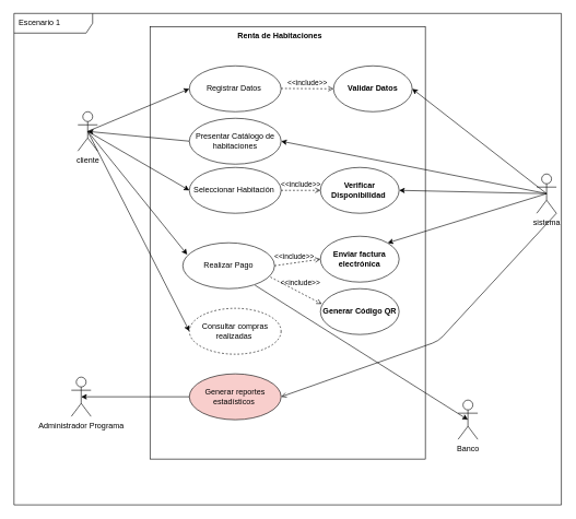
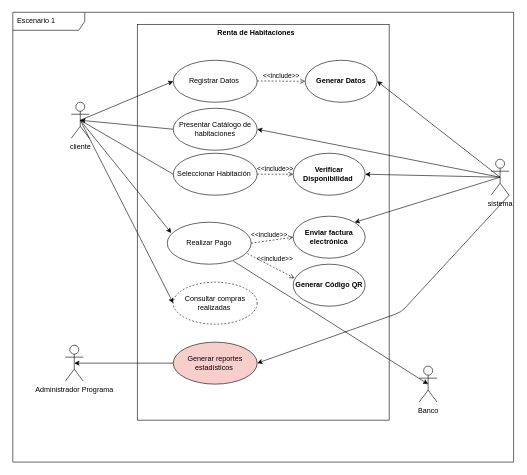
  <mxCell id="0" />
  <mxCell id="1" parent="0" />
  <mxCell id="2" value="Escenario 1" style="shape=umlFrame;whiteSpace=wrap;html=1;width=120;height=30;boundedLbl=1;verticalAlign=middle;align=left;spacingLeft=5;" parent="1" vertex="1"><mxGeometry x="20.5" y="20" width="835" height="750" as="geometry" /></mxCell>
  <mxCell id="3" value="" style="html=1;" parent="1" vertex="1"><mxGeometry x="228" y="40" width="420" height="660" as="geometry" /></mxCell>
  <mxCell id="4" value="Renta de Habitaciones " style="text;align=center;fontStyle=1;verticalAlign=middle;spacingLeft=3;spacingRight=3;strokeColor=none;rotatable=0;points=[[0,0.5],[1,0.5]];portConstraint=eastwest;" parent="1" vertex="1"><mxGeometry x="388" y="40" width="80" height="26" as="geometry" /></mxCell>
  <mxCell id="5" style="edgeStyle=none;html=1;exitX=0.5;exitY=0.5;exitDx=0;exitDy=0;exitPerimeter=0;entryX=0;entryY=0.5;entryDx=0;entryDy=0;" parent="1" source="9" target="10" edge="1"><mxGeometry relative="1" as="geometry" /></mxCell>
- <mxCell id="6" style="edgeStyle=none;html=1;exitX=0.5;exitY=0.5;exitDx=0;exitDy=0;exitPerimeter=0;entryX=0;entryY=0.5;entryDx=0;entryDy=0;" parent="1" source="9" target="21" edge="1"><mxGeometry relative="1" as="geometry" /></mxCell>
+ <mxCell id="6" style="edgeStyle=none;html=1;exitX=0.5;exitY=0.5;exitDx=0;exitDy=0;exitPerimeter=0;entryX=0;entryY=0.5;entryDx=0;entryDy=0;endArrow=none;" parent="1" source="9" target="21" edge="1"><mxGeometry relative="1" as="geometry" /></mxCell>
  <mxCell id="7" style="edgeStyle=none;html=1;exitX=0.5;exitY=0.5;exitDx=0;exitDy=0;exitPerimeter=0;entryX=0.048;entryY=0.257;entryDx=0;entryDy=0;entryPerimeter=0;" parent="1" source="9" target="25" edge="1"><mxGeometry relative="1" as="geometry" /></mxCell>
  <mxCell id="8" style="edgeStyle=none;html=1;exitX=0.5;exitY=0.5;exitDx=0;exitDy=0;exitPerimeter=0;entryX=0;entryY=0.5;entryDx=0;entryDy=0;" parent="1" source="9" target="28" edge="1"><mxGeometry relative="1" as="geometry" /></mxCell>
  <mxCell id="9" value="cliente" style="shape=umlActor;verticalLabelPosition=bottom;verticalAlign=top;html=1;" parent="1" vertex="1"><mxGeometry x="118" y="170" width="30" height="60" as="geometry" /></mxCell>
  <mxCell id="10" value="Registrar Datos&amp;nbsp;" style="ellipse;whiteSpace=wrap;html=1;" parent="1" vertex="1"><mxGeometry x="288" y="100" width="140" height="70" as="geometry" /></mxCell>
  <mxCell id="11" value="&amp;lt;&amp;lt;include&amp;gt;&amp;gt;" style="html=1;verticalAlign=bottom;labelBackgroundColor=none;endArrow=open;endFill=0;dashed=1;entryX=0;entryY=0.5;entryDx=0;entryDy=0;" parent="1" target="12" edge="1"><mxGeometry width="160" relative="1" as="geometry"><mxPoint x="428" y="134.5" as="sourcePoint" /><mxPoint x="508" y="135" as="targetPoint" /></mxGeometry></mxCell>
- <mxCell id="12" value="Validar Datos" style="ellipse;whiteSpace=wrap;html=1;fontStyle=1" parent="1" vertex="1"><mxGeometry x="508" y="100" width="120" height="70" as="geometry" /></mxCell>
+ <mxCell id="12" value="Generar Datos" style="ellipse;whiteSpace=wrap;html=1;fontStyle=1" parent="1" vertex="1"><mxGeometry x="508" y="100" width="120" height="70" as="geometry" /></mxCell>
  <mxCell id="13" style="edgeStyle=none;html=1;exitX=0.5;exitY=0.5;exitDx=0;exitDy=0;exitPerimeter=0;entryX=1;entryY=0.5;entryDx=0;entryDy=0;" parent="1" source="18" target="12" edge="1"><mxGeometry relative="1" as="geometry" /></mxCell>
  <mxCell id="14" style="edgeStyle=none;html=1;exitX=0.5;exitY=0.5;exitDx=0;exitDy=0;exitPerimeter=0;entryX=1;entryY=0.5;entryDx=0;entryDy=0;" parent="1" source="18" target="20" edge="1"><mxGeometry relative="1" as="geometry" /></mxCell>
  <mxCell id="15" style="edgeStyle=none;html=1;exitX=0.5;exitY=0.5;exitDx=0;exitDy=0;exitPerimeter=0;entryX=1;entryY=0.5;entryDx=0;entryDy=0;" parent="1" source="18" target="22" edge="1"><mxGeometry relative="1" as="geometry" /></mxCell>
  <mxCell id="16" style="edgeStyle=none;html=1;exitX=0.5;exitY=0.5;exitDx=0;exitDy=0;exitPerimeter=0;entryX=1;entryY=0;entryDx=0;entryDy=0;" parent="1" source="18" target="27" edge="1"><mxGeometry relative="1" as="geometry" /></mxCell>
- <mxCell id="17" style="edgeStyle=none;html=1;exitX=1;exitY=1;exitDx=0;exitDy=0;exitPerimeter=0;entryX=1;entryY=0.5;entryDx=0;entryDy=0;endArrow=open;" parent="1" source="18" target="30" edge="1"><mxGeometry relative="1" as="geometry"><Array as="points"><mxPoint x="668" y="520" /></Array></mxGeometry></mxCell>
+ <mxCell id="17" style="edgeStyle=none;html=1;exitX=1;exitY=1;exitDx=0;exitDy=0;exitPerimeter=0;entryX=1;entryY=0.5;entryDx=0;entryDy=0;" parent="1" source="18" target="30" edge="1"><mxGeometry relative="1" as="geometry"><Array as="points"><mxPoint x="668" y="520" /></Array></mxGeometry></mxCell>
  <mxCell id="18" value="sistema" style="shape=umlActor;verticalLabelPosition=bottom;verticalAlign=top;html=1;" parent="1" vertex="1"><mxGeometry x="818" y="265" width="30" height="60" as="geometry" /></mxCell>
  <mxCell id="19" style="edgeStyle=none;html=1;exitX=0;exitY=0.5;exitDx=0;exitDy=0;entryX=0.5;entryY=0.5;entryDx=0;entryDy=0;entryPerimeter=0;" parent="1" source="20" target="9" edge="1"><mxGeometry relative="1" as="geometry" /></mxCell>
  <mxCell id="20" value="Presentar Catálogo de habitaciones" style="ellipse;whiteSpace=wrap;html=1;" parent="1" vertex="1"><mxGeometry x="288" y="180" width="140" height="70" as="geometry" /></mxCell>
  <mxCell id="21" value="Seleccionar Habitación&amp;nbsp;" style="ellipse;whiteSpace=wrap;html=1;" parent="1" vertex="1"><mxGeometry x="288" y="255" width="140" height="70" as="geometry" /></mxCell>
  <mxCell id="22" value="Verificar Disponibilidad&amp;nbsp;" style="ellipse;whiteSpace=wrap;html=1;fontStyle=1" parent="1" vertex="1"><mxGeometry x="488" y="255" width="120" height="70" as="geometry" /></mxCell>
  <mxCell id="23" value="&amp;lt;&amp;lt;include&amp;gt;&amp;gt;" style="html=1;verticalAlign=bottom;labelBackgroundColor=none;endArrow=open;endFill=0;dashed=1;entryX=0;entryY=0.5;entryDx=0;entryDy=0;" parent="1" target="22" edge="1"><mxGeometry width="160" relative="1" as="geometry"><mxPoint x="428" y="290" as="sourcePoint" /><mxPoint x="488" y="290" as="targetPoint" /></mxGeometry></mxCell>
  <mxCell id="24" style="edgeStyle=none;html=1;exitX=0.786;exitY=0.924;exitDx=0;exitDy=0;entryX=0.5;entryY=0.5;entryDx=0;entryDy=0;entryPerimeter=0;exitPerimeter=0;" parent="1" source="25" target="32" edge="1"><mxGeometry relative="1" as="geometry" /></mxCell>
  <mxCell id="25" value="Realizar Pago" style="ellipse;whiteSpace=wrap;html=1;" parent="1" vertex="1"><mxGeometry x="278" y="370" width="140" height="70" as="geometry" /></mxCell>
  <mxCell id="26" value="&amp;lt;&amp;lt;include&amp;gt;&amp;gt;" style="html=1;verticalAlign=bottom;labelBackgroundColor=none;endArrow=open;endFill=0;dashed=1;exitX=1;exitY=0.5;exitDx=0;exitDy=0;entryX=0;entryY=0.5;entryDx=0;entryDy=0;" parent="1" source="25" target="27" edge="1"><mxGeometry x="-0.14" y="1" width="160" relative="1" as="geometry"><mxPoint x="438" y="384.5" as="sourcePoint" /><mxPoint x="488" y="385" as="targetPoint" /><mxPoint as="offset" /></mxGeometry></mxCell>
  <mxCell id="27" value="Enviar factura electrónica" style="ellipse;whiteSpace=wrap;html=1;fontStyle=1" parent="1" vertex="1"><mxGeometry x="488" y="360" width="120" height="70" as="geometry" /></mxCell>
  <mxCell id="28" value="Consultar compras realizadas&amp;nbsp;" style="ellipse;whiteSpace=wrap;html=1;dashed=1;" parent="1" vertex="1"><mxGeometry x="288" y="470" width="140" height="70" as="geometry" /></mxCell>
  <mxCell id="29" style="edgeStyle=none;html=1;exitX=0;exitY=0.5;exitDx=0;exitDy=0;entryX=0.5;entryY=0.5;entryDx=0;entryDy=0;entryPerimeter=0;" parent="1" source="30" target="31" edge="1"><mxGeometry relative="1" as="geometry" /></mxCell>
  <mxCell id="30" value="Generar reportes estadísticos&amp;nbsp;" style="ellipse;whiteSpace=wrap;html=1;fillColor=#f8cecc;" parent="1" vertex="1"><mxGeometry x="288" y="570" width="140" height="70" as="geometry" /></mxCell>
  <mxCell id="31" value="Administrador Programa" style="shape=umlActor;verticalLabelPosition=bottom;verticalAlign=top;html=1;" parent="1" vertex="1"><mxGeometry x="108" y="575" width="30" height="60" as="geometry" /></mxCell>
  <mxCell id="32" value="Banco" style="shape=umlActor;verticalLabelPosition=bottom;verticalAlign=top;html=1;" parent="1" vertex="1"><mxGeometry x="698" y="610" width="30" height="60" as="geometry" /></mxCell>
  <mxCell id="33" value="Generar Código QR" style="ellipse;whiteSpace=wrap;html=1;fontStyle=1" parent="1" vertex="1"><mxGeometry x="488" y="440" width="120" height="70" as="geometry" /></mxCell>
  <mxCell id="34" value="&amp;lt;&amp;lt;include&amp;gt;&amp;gt;" style="html=1;verticalAlign=bottom;labelBackgroundColor=none;endArrow=open;endFill=0;dashed=1;exitX=0.955;exitY=0.748;exitDx=0;exitDy=0;exitPerimeter=0;entryX=0.017;entryY=0.333;entryDx=0;entryDy=0;entryPerimeter=0;" parent="1" source="25" target="33" edge="1"><mxGeometry x="0.113" y="6" width="160" relative="1" as="geometry"><mxPoint x="408" y="430" as="sourcePoint" /><mxPoint x="568" y="430" as="targetPoint" /><mxPoint x="-1" as="offset" /></mxGeometry></mxCell>
